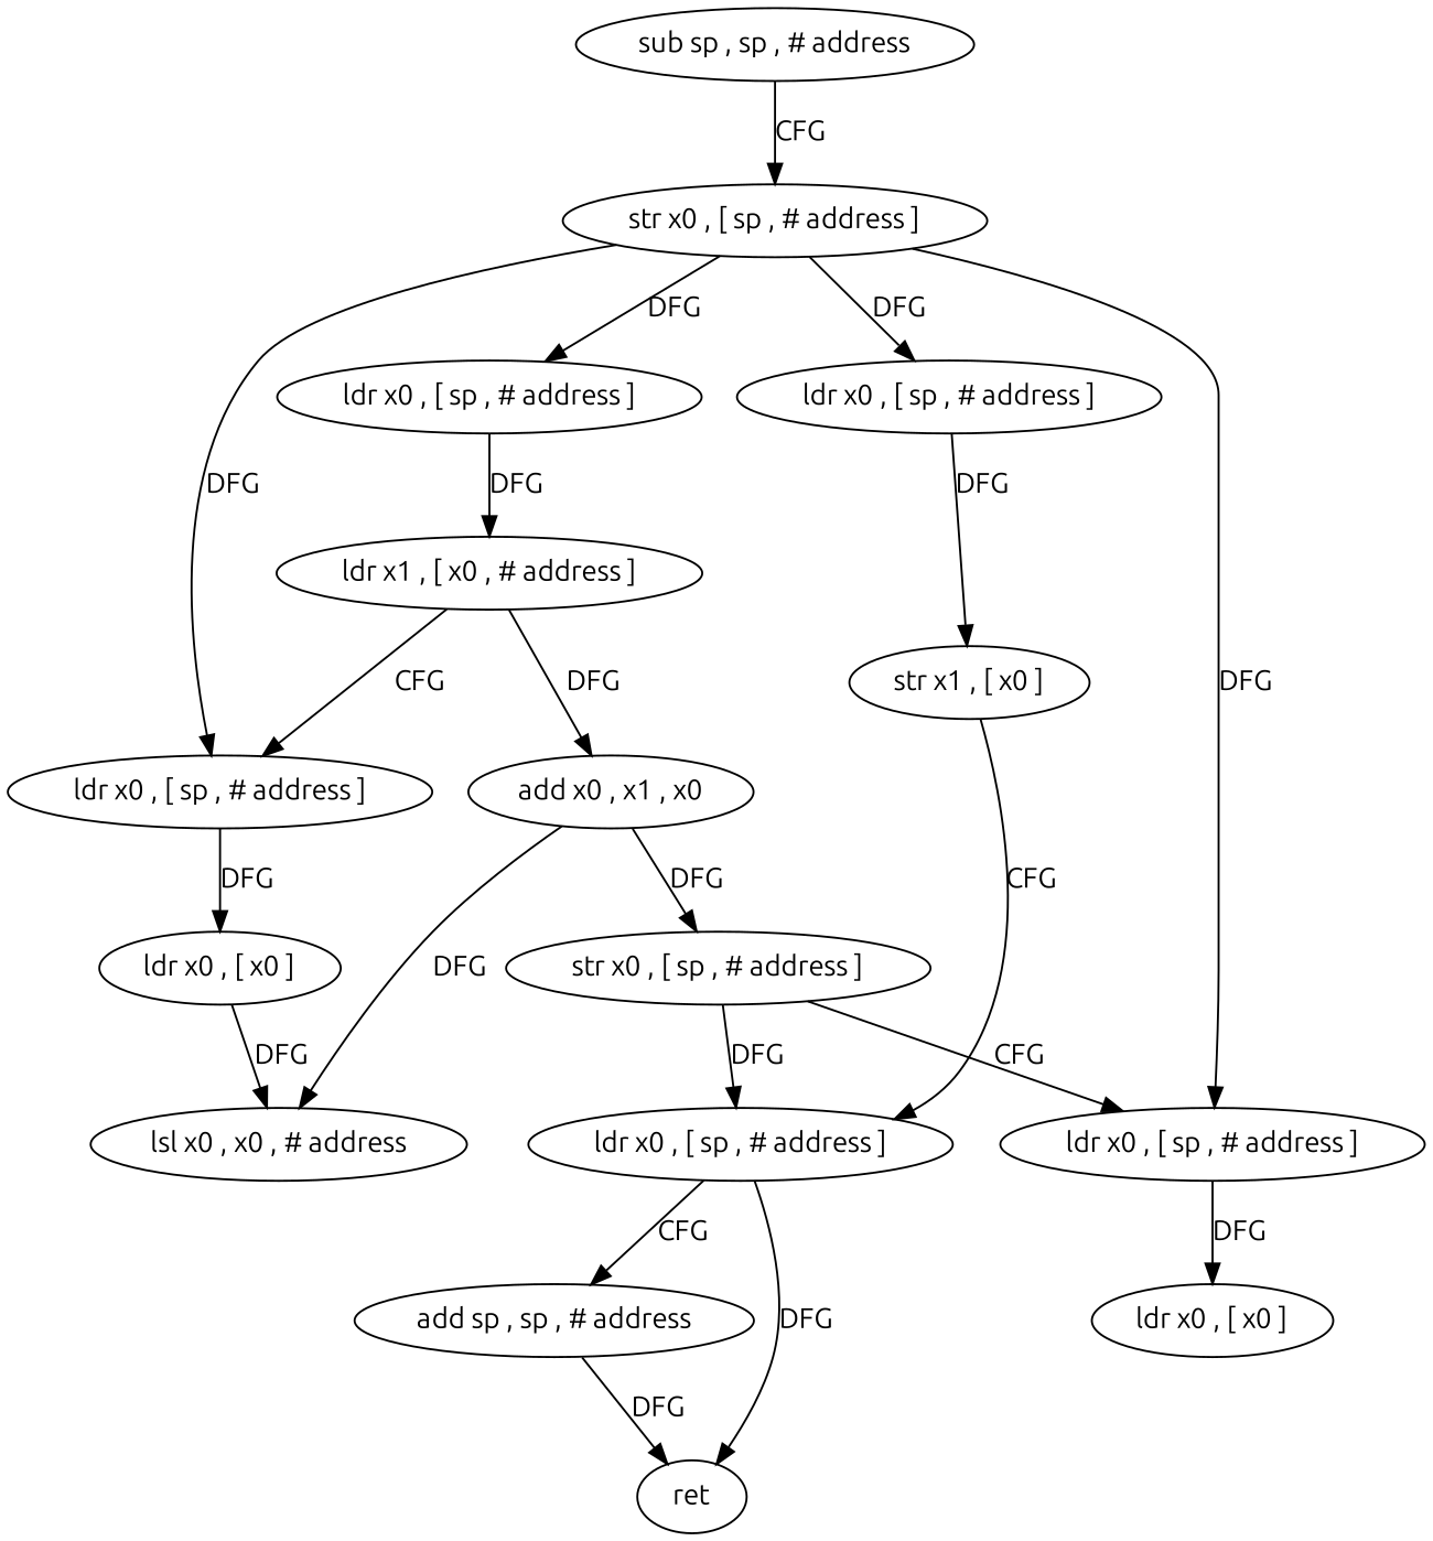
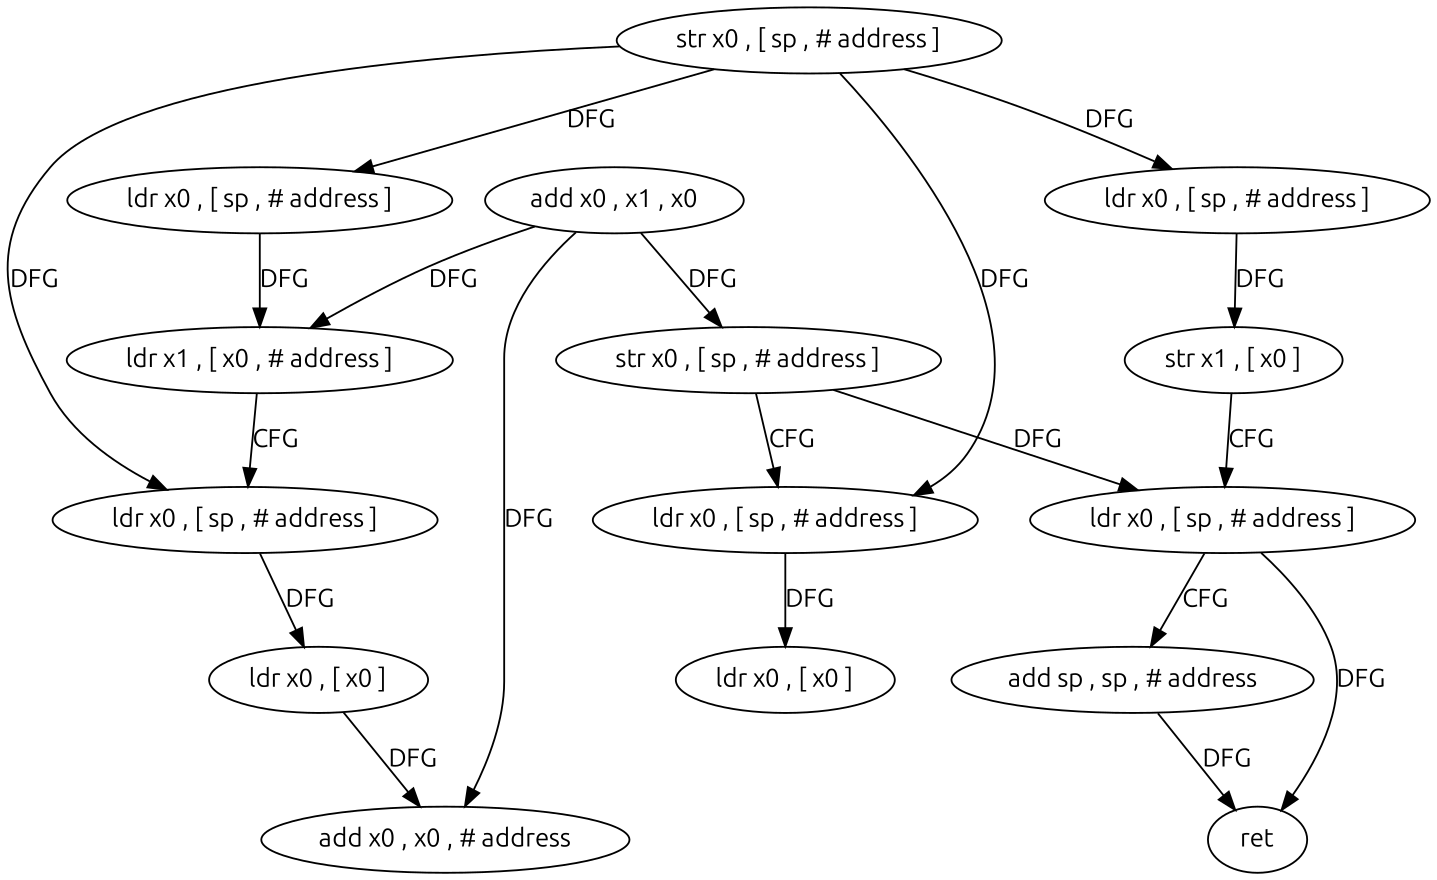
  digraph {
    fontname=Ubuntu
    node [fontname=Ubuntu]
    edge [fontname=Ubuntu]
-   n1 [label="sub sp , sp , # address"]
    n2 [label="str x0 , [ sp , # address ]"]
    n3 [label="ldr x0 , [ sp , # address ]"]
    n4 [label="ldr x0 , [ sp , # address ]"]
    n5 [label="ldr x0 , [ sp , # address ]"]
    n6 [label="ldr x0 , [ sp , # address ]"]
    n7 [label="ldr x1 , [ x0 , # address ]"]
    n8 [label="ldr x0 , [ x0 ]"]
    n9 [label="ldr x0 , [ x0 ]"]
    n10 [label="str x1 , [ x0 ]"]
    n11 [label="add x0 , x1 , x0"]
-   n12 [label="lsl x0 , x0 , # address"]
+   n12 [label="add x0 , x0 , # address"]
    n13 [label="str x0 , [ sp , # address ]"]
    n14 [label="ldr x0 , [ sp , # address ]"]
    n15 [label="add sp , sp , # address"]
    n16 [label=ret]
-   n1 -> n2 [label=CFG]
    n2 -> n3 [label=DFG]
    n2 -> n4 [label=DFG]
    n2 -> n5 [label=DFG]
    n2 -> n6 [label=DFG]
    n3 -> n7 [label=DFG]
    n4 -> n8 [label=DFG]
    n5 -> n9 [label=DFG]
    n6 -> n10 [label=DFG]
    n7 -> n4 [label=CFG]
-   n7 -> n11 [label=DFG]
+   n11 -> n7 [label=DFG]
    n8 -> n12 [label=DFG]
    n10 -> n14 [label=CFG]
    n11 -> n12 [label=DFG]
    n11 -> n13 [label=DFG]
    n13 -> n5 [label=CFG]
    n13 -> n14 [label=DFG]
    n14 -> n15 [label=CFG]
    n14 -> n16 [label=DFG]
    n15 -> n16 [label=DFG]
  }
